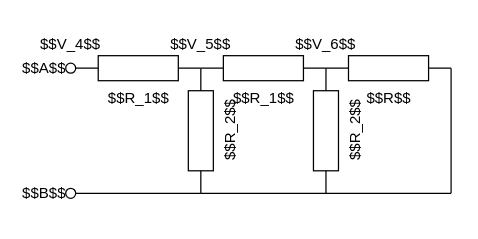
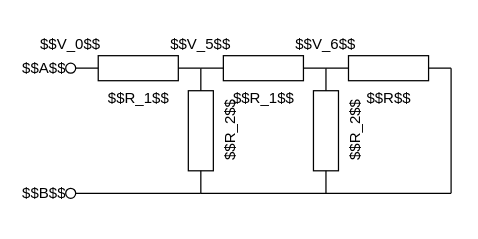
  <mxCell id="0" />
  <mxCell id="1" parent="0" />
  <mxCell id="2" value="$$R_1$$" style="pointerEvents=1;verticalLabelPosition=bottom;shadow=0;dashed=0;align=center;html=1;verticalAlign=top;shape=mxgraph.electrical.resistors.resistor_1;" parent="1" vertex="1"><mxGeometry x="60" y="44" width="100" height="20" as="geometry" /></mxCell>
  <mxCell id="3" value="$$R_2$$" style="pointerEvents=1;verticalLabelPosition=bottom;shadow=0;dashed=0;align=center;html=1;verticalAlign=top;shape=mxgraph.electrical.resistors.resistor_1;rotation=-90;" parent="1" vertex="1"><mxGeometry x="110" y="94" width="100" height="20" as="geometry" /></mxCell>
  <mxCell id="4" value="$$R$$" style="pointerEvents=1;verticalLabelPosition=bottom;shadow=0;dashed=0;align=center;html=1;verticalAlign=top;shape=mxgraph.electrical.resistors.resistor_1;" parent="1" vertex="1"><mxGeometry x="260" y="44" width="100" height="20" as="geometry" /></mxCell>
  <mxCell id="5" value="" style="endArrow=none;html=1;rounded=0;entryX=0;entryY=0.5;entryDx=0;entryDy=0;entryPerimeter=0;exitX=0;exitY=0.5;exitDx=0;exitDy=0;exitPerimeter=0;" parent="1" source="3" edge="1"><mxGeometry width="50" height="50" relative="1" as="geometry"><mxPoint x="260" y="154" as="sourcePoint" /><mxPoint x="360" y="154" as="targetPoint" /></mxGeometry></mxCell>
  <mxCell id="6" value="" style="ellipse;whiteSpace=wrap;html=1;aspect=fixed;" parent="1" vertex="1"><mxGeometry x="52" y="50" width="8" height="8" as="geometry" /></mxCell>
  <mxCell id="7" value="" style="ellipse;whiteSpace=wrap;html=1;aspect=fixed;" parent="1" vertex="1"><mxGeometry x="52" y="150" width="8" height="8" as="geometry" /></mxCell>
  <mxCell id="8" value="" style="endArrow=none;html=1;rounded=0;" parent="1" edge="1"><mxGeometry width="50" height="50" relative="1" as="geometry"><mxPoint x="60" y="154" as="sourcePoint" /><mxPoint x="160" y="154" as="targetPoint" /></mxGeometry></mxCell>
  <mxCell id="9" value="" style="endArrow=none;html=1;rounded=0;entryX=1;entryY=0.5;entryDx=0;entryDy=0;entryPerimeter=0;" parent="1" target="4" edge="1"><mxGeometry width="50" height="50" relative="1" as="geometry"><mxPoint x="360" y="154" as="sourcePoint" /><mxPoint x="390" y="184" as="targetPoint" /></mxGeometry></mxCell>
  <mxCell id="10" value="$$A$$" style="text;html=1;strokeColor=none;fillColor=none;align=center;verticalAlign=middle;whiteSpace=wrap;rounded=0;" parent="1" vertex="1"><mxGeometry x="20" y="39" width="30" height="30" as="geometry" /></mxCell>
  <mxCell id="11" value="$$B$$" style="text;html=1;strokeColor=none;fillColor=none;align=center;verticalAlign=middle;whiteSpace=wrap;rounded=0;" parent="1" vertex="1"><mxGeometry x="20" y="139" width="30" height="30" as="geometry" /></mxCell>
- <mxCell id="12" value="$$V_4$$" style="text;html=1;strokeColor=none;fillColor=none;align=center;verticalAlign=middle;whiteSpace=wrap;rounded=0;" vertex="1" parent="1"><mxGeometry x="26" y="20" width="60" height="30" as="geometry" /></mxCell>
+ <mxCell id="12" value="$$V_0$$" style="text;html=1;strokeColor=none;fillColor=none;align=center;verticalAlign=middle;whiteSpace=wrap;rounded=0;" vertex="1" parent="1"><mxGeometry x="26" y="20" width="60" height="30" as="geometry" /></mxCell>
  <mxCell id="13" value="$$V_5$$" style="text;html=1;strokeColor=none;fillColor=none;align=center;verticalAlign=middle;whiteSpace=wrap;rounded=0;" vertex="1" parent="1"><mxGeometry x="130" y="20" width="60" height="30" as="geometry" /></mxCell>
  <mxCell id="14" value="$$R_1$$" style="pointerEvents=1;verticalLabelPosition=bottom;shadow=0;dashed=0;align=center;html=1;verticalAlign=top;shape=mxgraph.electrical.resistors.resistor_1;" vertex="1" parent="1"><mxGeometry x="160" y="44" width="100" height="20" as="geometry" /></mxCell>
  <mxCell id="15" value="$$R_2$$" style="pointerEvents=1;verticalLabelPosition=bottom;shadow=0;dashed=0;align=center;html=1;verticalAlign=top;shape=mxgraph.electrical.resistors.resistor_1;rotation=-90;" vertex="1" parent="1"><mxGeometry x="210" y="94" width="100" height="20" as="geometry" /></mxCell>
  <mxCell id="16" value="$$V_6$$" style="text;html=1;strokeColor=none;fillColor=none;align=center;verticalAlign=middle;whiteSpace=wrap;rounded=0;" vertex="1" parent="1"><mxGeometry x="230" y="20" width="60" height="30" as="geometry" /></mxCell>
